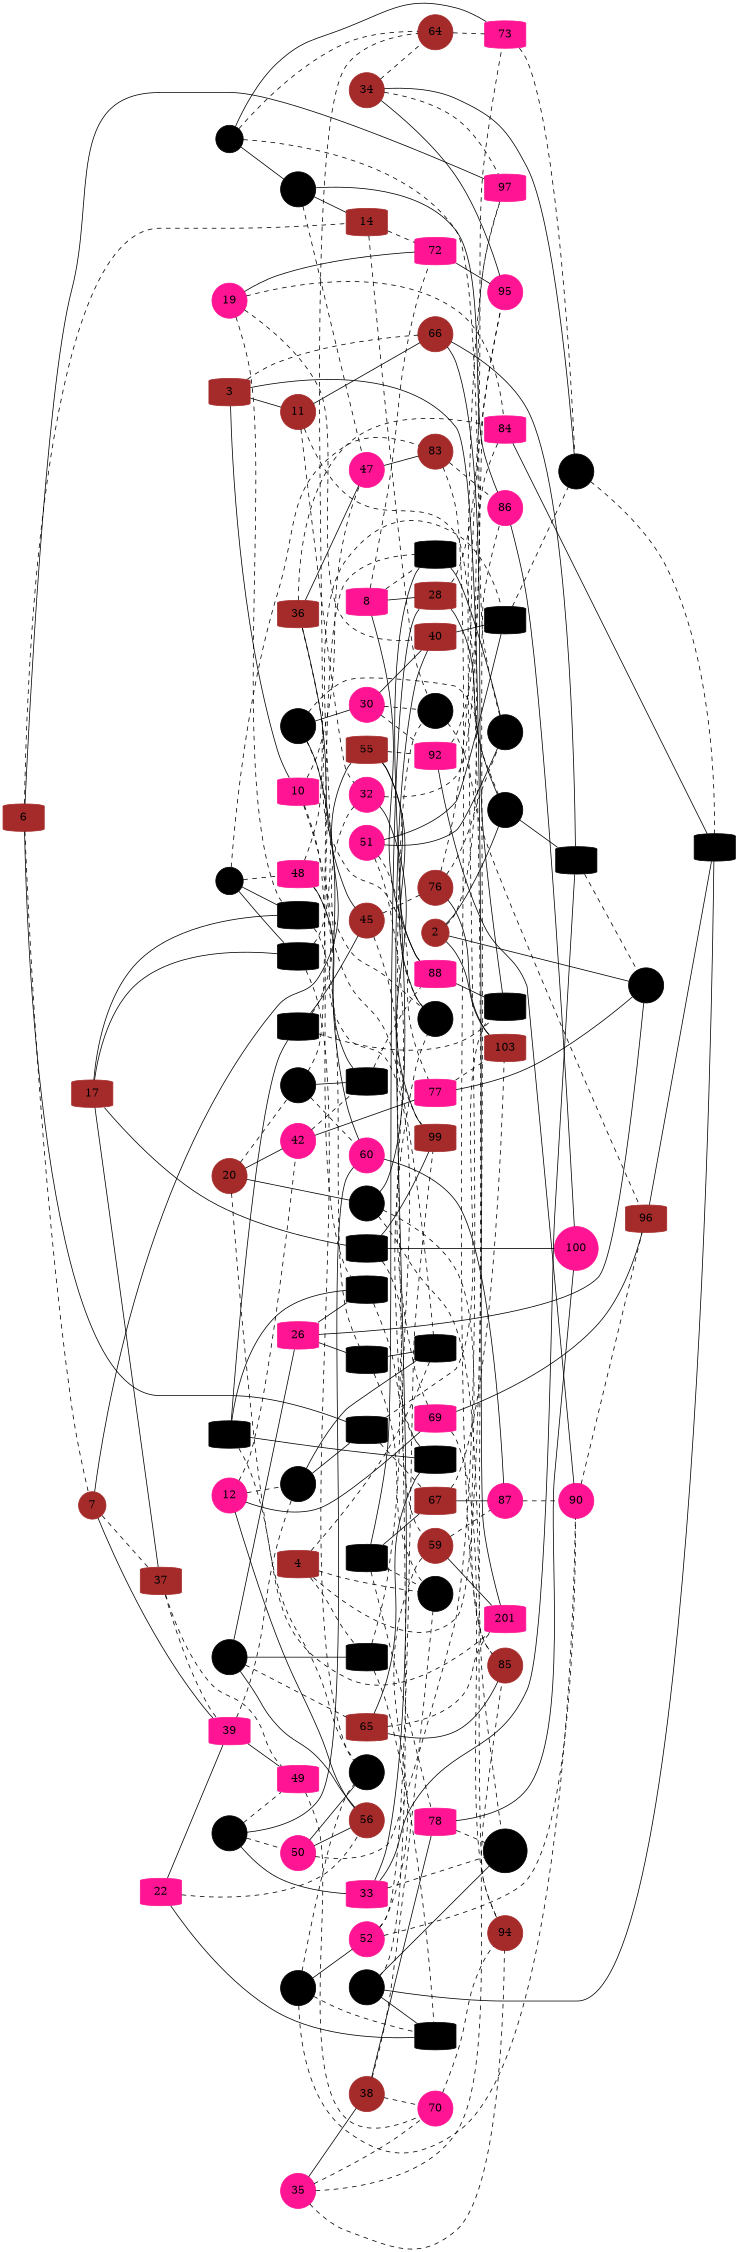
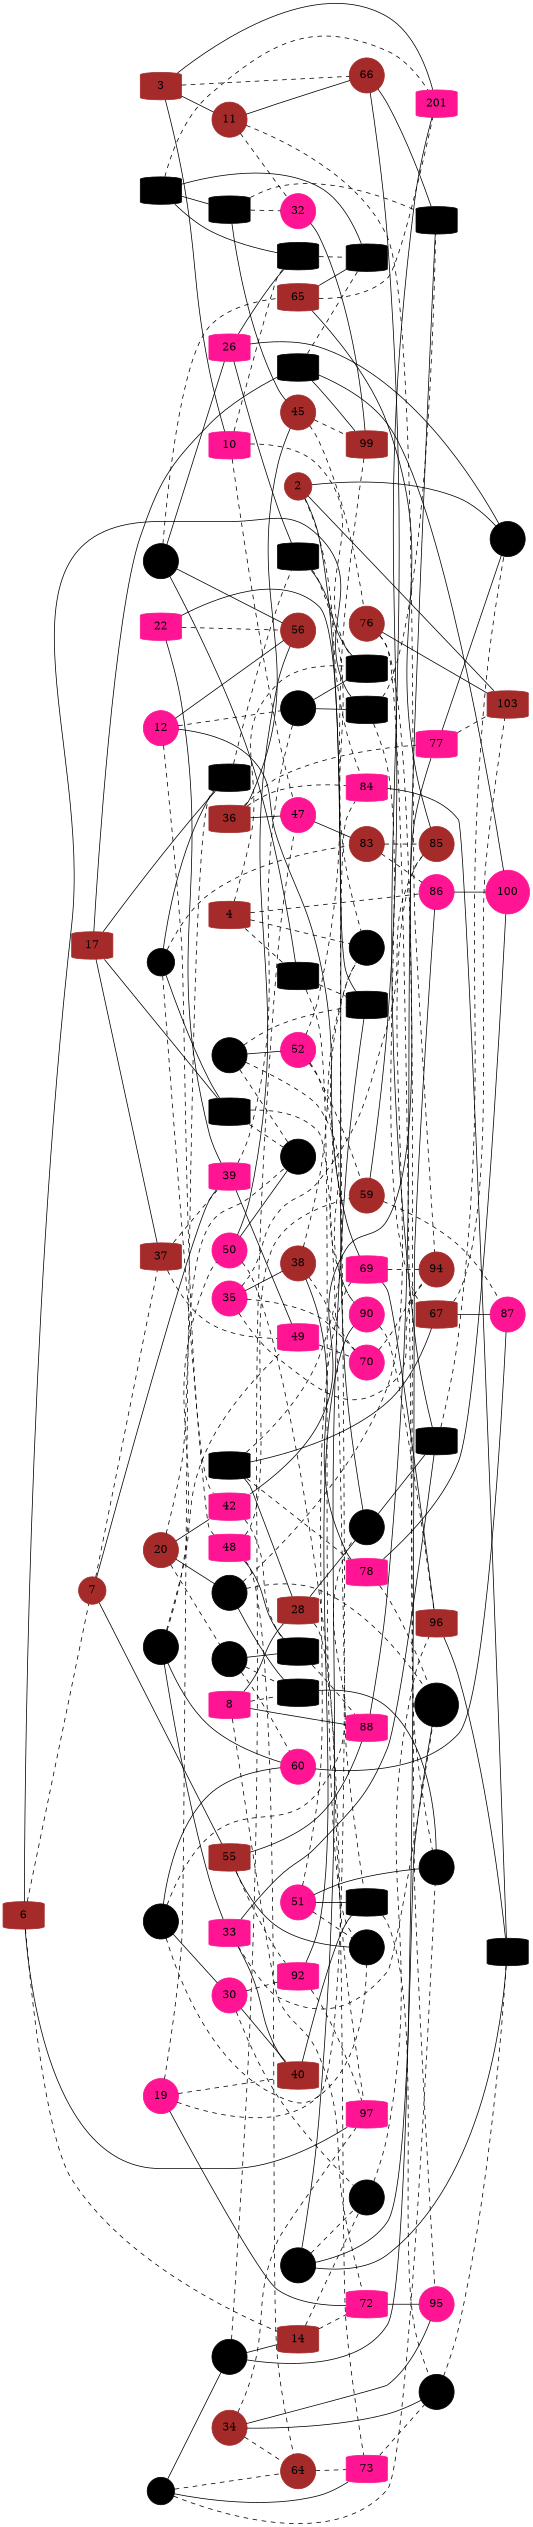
  graph {
    rankdir=LR
    node [color=black shape=cylinder style=filled]
    edge [style=dashed]
    1
    29
    53
    98
    n5 [color=deeppink label=201]
    32 [color=deeppink shape=circle]
    45 [color=brown shape=circle]
    93
    2 [color=brown shape=circle]
    57 [shape=circle]
    79 [shape=circle]
    84 [color=deeppink]
    103 [color=brown]
    74
    102
    3 [color=brown]
    10 [color=deeppink]
    11 [color=brown shape=circle]
    66 [color=brown shape=circle]
    63
    47 [color=deeppink shape=circle]
    94 [color=brown shape=circle]
    4 [color=brown]
    43 [shape=circle]
    68
    86 [color=deeppink shape=circle]
    91
    81 [shape=circle]
    100 [color=deeppink shape=circle]
    5 [shape=circle]
    31
    44
    48 [color=deeppink]
    83 [color=brown shape=circle]
    41
    71 [shape=circle]
    61
    64 [color=brown shape=circle]
    82
    59 [color=brown shape=circle]
    85 [color=brown shape=circle]
    6 [color=brown]
    7 [color=brown shape=circle]
    14 [color=brown]
    62
    97 [color=deeppink]
    37 [color=brown]
    39 [color=deeppink]
    55 [color=brown]
    72 [color=deeppink]
    80 [shape=circle]
    67 [color=brown]
    49 [color=deeppink]
    54 [shape=circle]
    88 [color=deeppink]
    92 [color=deeppink]
    8 [color=deeppink]
    28 [color=brown]
    58
    73 [color=deeppink]
    89 [shape=circle]
    95 [color=deeppink shape=circle]
    9 [shape=circle]
    13 [shape=circle]
    75 [shape=circle]
    99 [color=brown]
    12 [color=deeppink shape=circle]
-   42 [color=deeppink shape=circle]
+   42 [color=deeppink]
    56 [color=brown shape=circle]
    69 [color=deeppink]
    77 [color=deeppink]
    96 [color=brown]
    15 [shape=circle]
    104 [shape=circle]
    16 [shape=circle]
    30 [color=deeppink shape=circle]
    60 [color=deeppink shape=circle]
    40 [color=brown]
    87 [color=deeppink shape=circle]
    17 [color=brown]
    46
    18 [shape=circle]
    33 [color=deeppink]
    50 [color=deeppink shape=circle]
    70 [color=deeppink shape=circle]
    19 [color=deeppink shape=circle]
    20 [color=brown shape=circle]
    23 [shape=circle]
    24 [shape=circle]
    21
    78 [color=deeppink]
    22 [color=deeppink]
    25 [shape=circle]
    26 [color=deeppink]
    65 [color=brown]
    27 [shape=circle]
    52 [color=deeppink shape=circle]
    90 [color=deeppink shape=circle]
    76 [color=brown shape=circle]
    34 [color=brown shape=circle]
    35 [color=deeppink shape=circle]
    38 [color=brown shape=circle]
    36 [color=brown]
    51 [color=deeppink shape=circle]
    1 -- 29 [style=solid]
    1 -- 53 [style=solid]
    1 -- 98 [style=solid]
    1 -- n5
    29 -- 32
    29 -- 45 [style=solid]
    29 -- 93
    53 -- 98
-   32 -- 95
    32 -- 99 [style=solid]
    45 -- 99
    45 -- 76
    2 -- 57 [style=solid]
    2 -- 79 [style=solid]
    2 -- 84
    2 -- 103 [style=solid]
    57 -- 74 [style=solid]
    84 -- 102 [style=solid]
    74 -- 79
    3 -- n5 [style=solid]
    3 -- 10 [style=solid]
    3 -- 11 [style=solid]
    3 -- 66
    10 -- 53
    10 -- 63
    10 -- 47
    11 -- 32
    11 -- 66 [style=solid]
    11 -- 94
    66 -- 93 [style=solid]
    66 -- 74 [style=solid]
    47 -- 83 [style=solid]
    4 -- 63
    4 -- 43
    4 -- 68
    4 -- 86
    68 -- 91
    68 -- 81
    86 -- 100 [style=solid]
    5 -- 31 [style=solid]
    5 -- 44 [style=solid]
    5 -- 48
    5 -- 83
    31 -- 41
    44 -- 71
    44 -- 61
    48 -- 64
    48 -- 82 [style=solid]
    48 -- 59
    83 -- 86
    83 -- 85
    41 -- 63 [style=solid]
    41 -- 43
    61 -- 75
    64 -- 73
    82 -- 88
    59 -- n5 [style=solid]
    59 -- 87
    6 -- 7
    6 -- 14
    6 -- 62 [style=solid]
    6 -- 97 [style=solid]
    7 -- 37
    7 -- 39 [style=solid]
    7 -- 55 [style=solid]
    14 -- 72
    14 -- 80
    62 -- 93
    62 -- 67
    37 -- 39
    37 -- 49
    39 -- 49 [style=solid]
    39 -- 54
    55 -- 81 [style=solid]
    55 -- 88 [style=solid]
    55 -- 92
    72 -- 95 [style=solid]
    80 -- 96
    67 -- 103
    67 -- 87 [style=solid]
    49 -- 70
    54 -- 63 [style=solid]
    54 -- 62 [style=solid]
    88 -- 93 [style=solid]
    92 -- 97
    92 -- 90 [style=solid]
    8 -- 72
    8 -- 88 [style=solid]
    8 -- 28 [style=solid]
    8 -- 58
    28 -- 57 [style=solid]
    28 -- 73
    58 -- 89 [style=solid]
    73 -- 75
    9 -- 64
    9 -- 73 [style=solid]
    9 -- 89
    9 -- 13 [style=solid]
    13 -- 47
    13 -- 86 [style=solid]
    13 -- 14 [style=solid]
    75 -- 102
    12 -- 54
    12 -- 42
    12 -- 56 [style=solid]
    12 -- 69 [style=solid]
    42 -- 82
    42 -- 77 [style=solid]
    69 -- 94
    69 -- 96 [style=solid]
    77 -- 79 [style=solid]
    77 -- 103
    96 -- 102 [style=solid]
    15 -- 102 [style=solid]
    15 -- 91 [style=solid]
    15 -- 80
    15 -- 104 [style=solid]
    16 -- 57
    16 -- 81
    16 -- 30 [style=solid]
    16 -- 60 [style=solid]
    30 -- 80
    30 -- 92
    30 -- 40 [style=solid]
    60 -- 87 [style=solid]
    40 -- 61 [style=solid]
-   87 -- 90
    17 -- 31 [style=solid]
    17 -- 44 [style=solid]
    17 -- 37 [style=solid]
    17 -- 46 [style=solid]
    46 -- 98
    46 -- 100 [style=solid]
    46 -- 99 [style=solid]
    18 -- 49
    18 -- 60 [style=solid]
    18 -- 33 [style=solid]
    18 -- 50
    33 -- 74 [style=solid]
    33 -- 104
    33 -- 40 [style=solid]
    50 -- 71 [style=solid]
    50 -- 97
    50 -- 56 [style=solid]
    70 -- 94
    19 -- 84
    19 -- 31
    19 -- 72 [style=solid]
    19 -- 40
    20 -- 71
    20 -- 42 [style=solid]
    20 -- 23 [style=solid]
    20 -- 24
    23 -- 85
    23 -- 58 [style=solid]
    23 -- 104
    24 -- 82 [style=solid]
    24 -- 58
    24 -- 60
    21 -- 43
    21 -- 67 [style=solid]
    21 -- 28 [style=solid]
    21 -- 78
    78 -- 100 [style=solid]
    78 -- 104
    22 -- 91 [style=solid]
    22 -- 39 [style=solid]
    22 -- 56
    25 -- 68 [style=solid]
    25 -- 56 [style=solid]
    25 -- 26 [style=solid]
    25 -- 65
    26 -- 53 [style=solid]
    26 -- 79 [style=solid]
    26 -- 41 [style=solid]
    65 -- 98 [style=solid]
    65 -- n5
    65 -- 85 [style=solid]
    27 -- 91
    27 -- 71
    27 -- 52 [style=solid]
    27 -- 90
    52 -- 59
    52 -- 99
    52 -- 90
    90 -- 96
    76 -- 103 [style=solid]
    76 -- 89
    76 -- 95
    34 -- 64
    34 -- 97
    34 -- 95 [style=solid]
    34 -- 75 [style=solid]
    35 -- 94
    35 -- 85
    35 -- 70
    35 -- 38 [style=solid]
    38 -- 43
    38 -- 70
    38 -- 78 [style=solid]
    36 -- 45 [style=solid]
    36 -- 84
    36 -- 47 [style=solid]
    36 -- 77
    51 -- 81
    51 -- 61 [style=solid]
    51 -- 89 [style=solid]
    51 -- 69
  }
